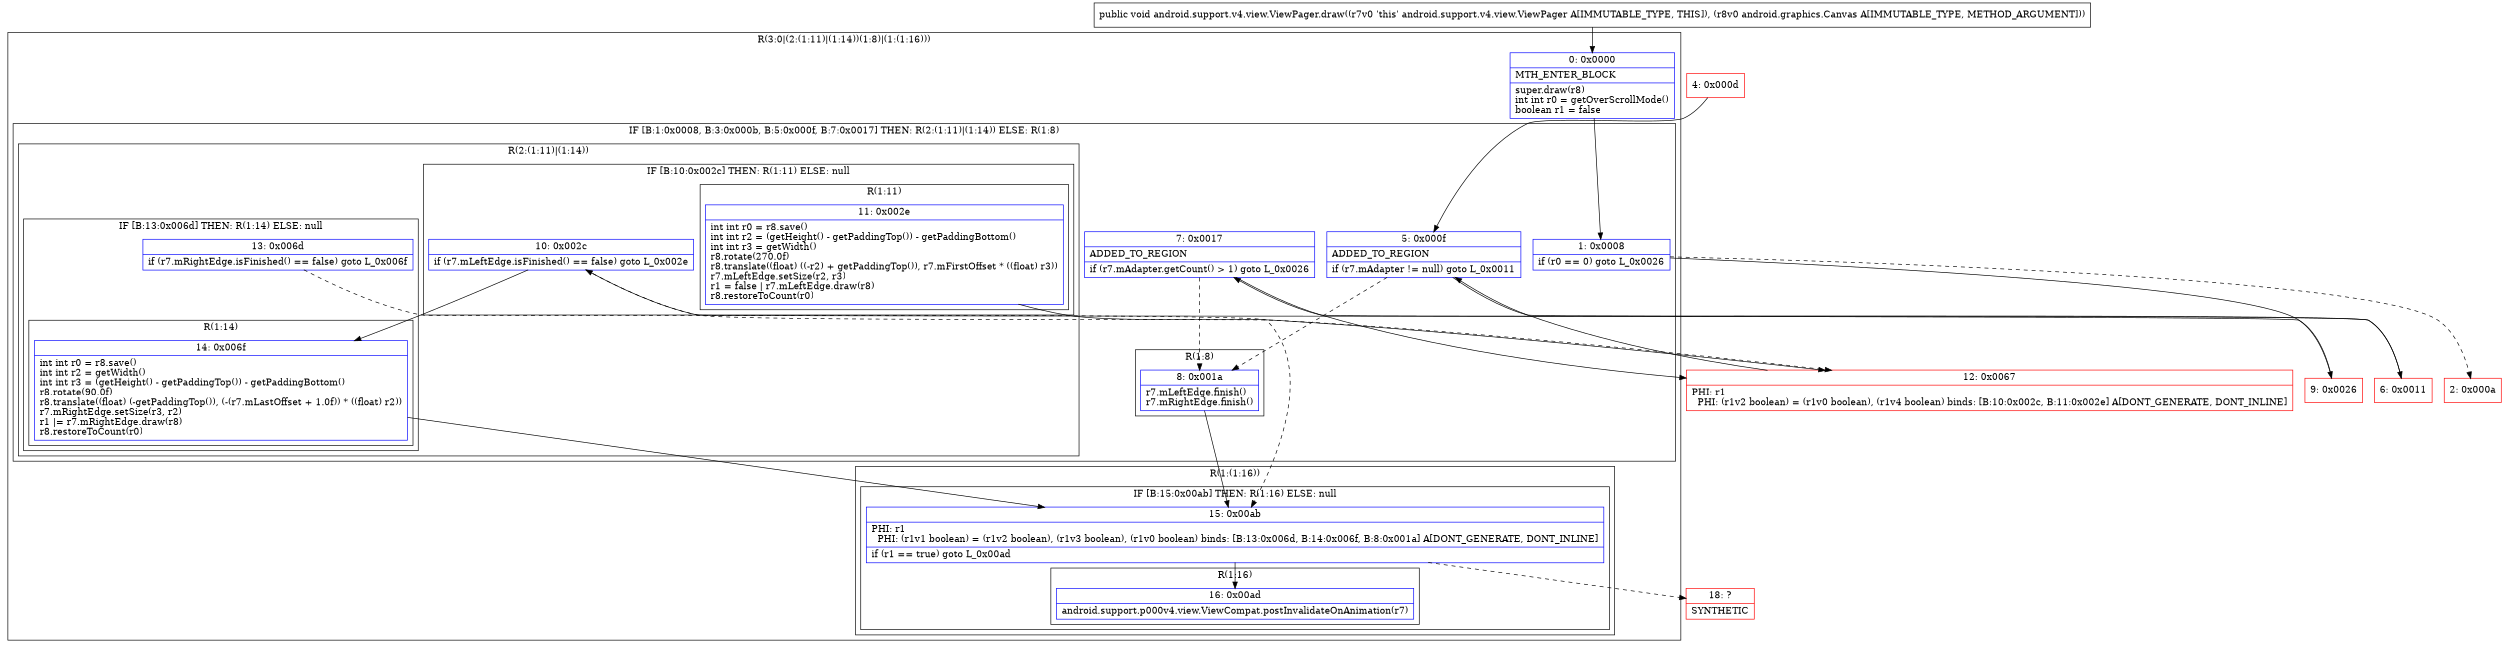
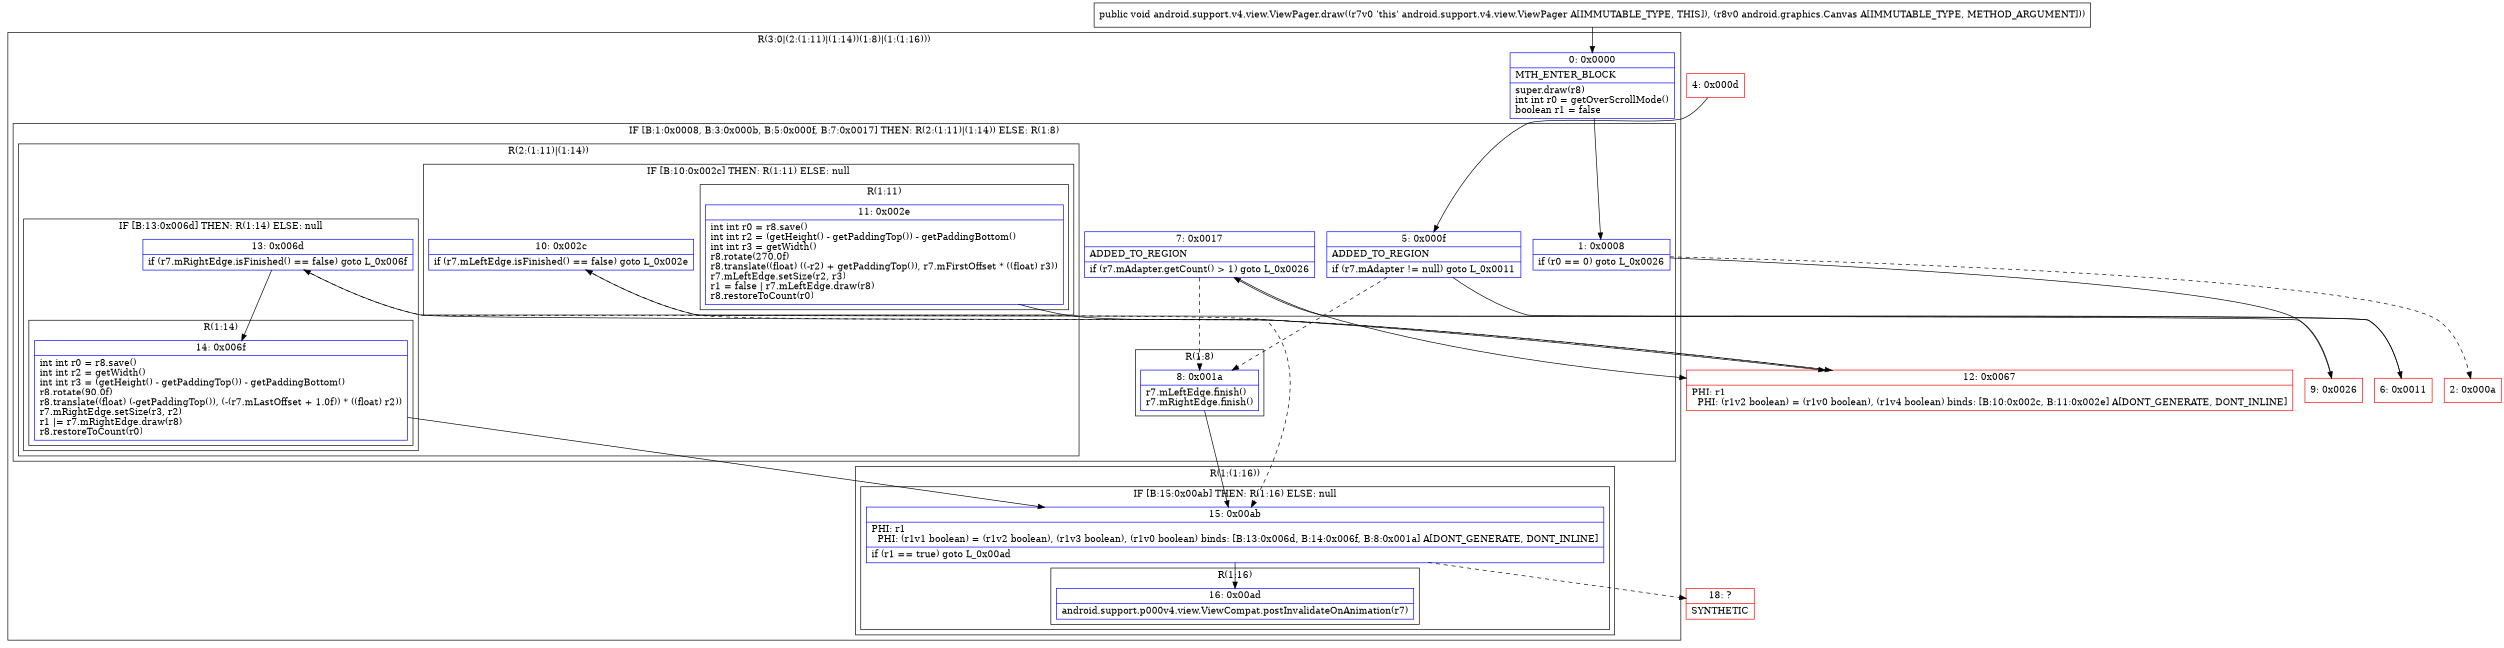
  digraph {
    node [color=blue shape=record]
    n1 [label="{11\:\ 0x002e|int int r0 = r8.save()\lint int r2 = (getHeight() \- getPaddingTop()) \- getPaddingBottom()\lint int r3 = getWidth()\lr8.rotate(270.0f)\lr8.translate((float) ((\-r2) + getPaddingTop()), r7.mFirstOffset * ((float) r3))\lr7.mLeftEdge.setSize(r2, r3)\lr1 = false \| r7.mLeftEdge.draw(r8)\lr8.restoreToCount(r0)\l}"]
    n2 [label="{10\:\ 0x002c|if (r7.mLeftEdge.isFinished() == false) goto L_0x002e\l}"]
    n3 [label="{14\:\ 0x006f|int int r0 = r8.save()\lint int r2 = getWidth()\lint int r3 = (getHeight() \- getPaddingTop()) \- getPaddingBottom()\lr8.rotate(90.0f)\lr8.translate((float) (\-getPaddingTop()), (\-(r7.mLastOffset + 1.0f)) * ((float) r2))\lr7.mRightEdge.setSize(r3, r2)\lr1 \|= r7.mRightEdge.draw(r8)\lr8.restoreToCount(r0)\l}"]
    n4 [label="{13\:\ 0x006d|if (r7.mRightEdge.isFinished() == false) goto L_0x006f\l}"]
    n5 [label="{8\:\ 0x001a|r7.mLeftEdge.finish()\lr7.mRightEdge.finish()\l}"]
    n6 [label="{1\:\ 0x0008|if (r0 == 0) goto L_0x0026\l}"]
    n7 [label="{5\:\ 0x000f|ADDED_TO_REGION\l|if (r7.mAdapter != null) goto L_0x0011\l}"]
    n8 [label="{7\:\ 0x0017|ADDED_TO_REGION\l|if (r7.mAdapter.getCount() \> 1) goto L_0x0026\l}"]
    n9 [label="{16\:\ 0x00ad|android.support.p000v4.view.ViewCompat.postInvalidateOnAnimation(r7)\l}"]
    n10 [label="{15\:\ 0x00ab|PHI: r1 \l  PHI: (r1v1 boolean) = (r1v2 boolean), (r1v3 boolean), (r1v0 boolean) binds: [B:13:0x006d, B:14:0x006f, B:8:0x001a] A[DONT_GENERATE, DONT_INLINE]\l|if (r1 == true) goto L_0x00ad\l}"]
    n11 [label="{0\:\ 0x0000|MTH_ENTER_BLOCK\l|super.draw(r8)\lint int r0 = getOverScrollMode()\lboolean r1 = false\l}"]
    n12 [color=red label="{12\:\ 0x0067|PHI: r1 \l  PHI: (r1v2 boolean) = (r1v0 boolean), (r1v4 boolean) binds: [B:10:0x002c, B:11:0x002e] A[DONT_GENERATE, DONT_INLINE]\l}"]
    n13 [color=red label="{2\:\ 0x000a}"]
    n14 [color=red label="{9\:\ 0x0026}"]
    n15 [color=red label="{6\:\ 0x0011}"]
    n16 [color=red label="{18\:\ ?|SYNTHETIC\l}"]
    n17 [color=red label="{4\:\ 0x000d}"]
    n18 [label="{public void android.support.v4.view.ViewPager.draw((r7v0 'this' android.support.v4.view.ViewPager A[IMMUTABLE_TYPE, THIS]), (r8v0 android.graphics.Canvas A[IMMUTABLE_TYPE, METHOD_ARGUMENT])) }" color=""]
    subgraph cluster_1 {
      label="R(3:0|(2:(1:11)|(1:14))(1:8)|(1:(1:16)))"
      n11
      subgraph cluster_2 {
        label="IF [B:1:0x0008, B:3:0x000b, B:5:0x000f, B:7:0x0017] THEN: R(2:(1:11)|(1:14)) ELSE: R(1:8)"
        n6
        n7
        n8
        subgraph cluster_3 {
          label="R(2:(1:11)|(1:14))"
          subgraph cluster_4 {
            label="IF [B:10:0x002c] THEN: R(1:11) ELSE: null"
            n2
            subgraph cluster_5 {
              label="R(1:11)"
              n1
            }
          }
          subgraph cluster_6 {
            label="IF [B:13:0x006d] THEN: R(1:14) ELSE: null"
            n4
            subgraph cluster_7 {
              label="R(1:14)"
              n3
            }
          }
        }
        subgraph cluster_8 {
          label="R(1:8)"
          n5
        }
      }
      subgraph cluster_9 {
        label="R(1:(1:16))"
        subgraph cluster_10 {
          label="IF [B:15:0x00ab] THEN: R(1:16) ELSE: null"
          n10
          subgraph cluster_11 {
            label="R(1:16)"
            n9
          }
        }
      }
    }
    n1 -> n12
    n2 -> n12 [style=dashed]
    n3 -> n10
-   n2 -> n3
+   n4 -> n3
    n4 -> n10 [style=dashed]
    n5 -> n10
    n6 -> n13 [style=dashed]
    n6 -> n14
    n7 -> n5 [style=dashed]
    n7 -> n15
    n8 -> n5 [style=dashed]
    n8 -> n12
    n10 -> n9
    n10 -> n16 [style=dashed]
    n11 -> n6
-   n12 -> n7
+   n12 -> n4
    n14 -> n2
    n15 -> n8
    n17 -> n7
    n18 -> n11
  }
